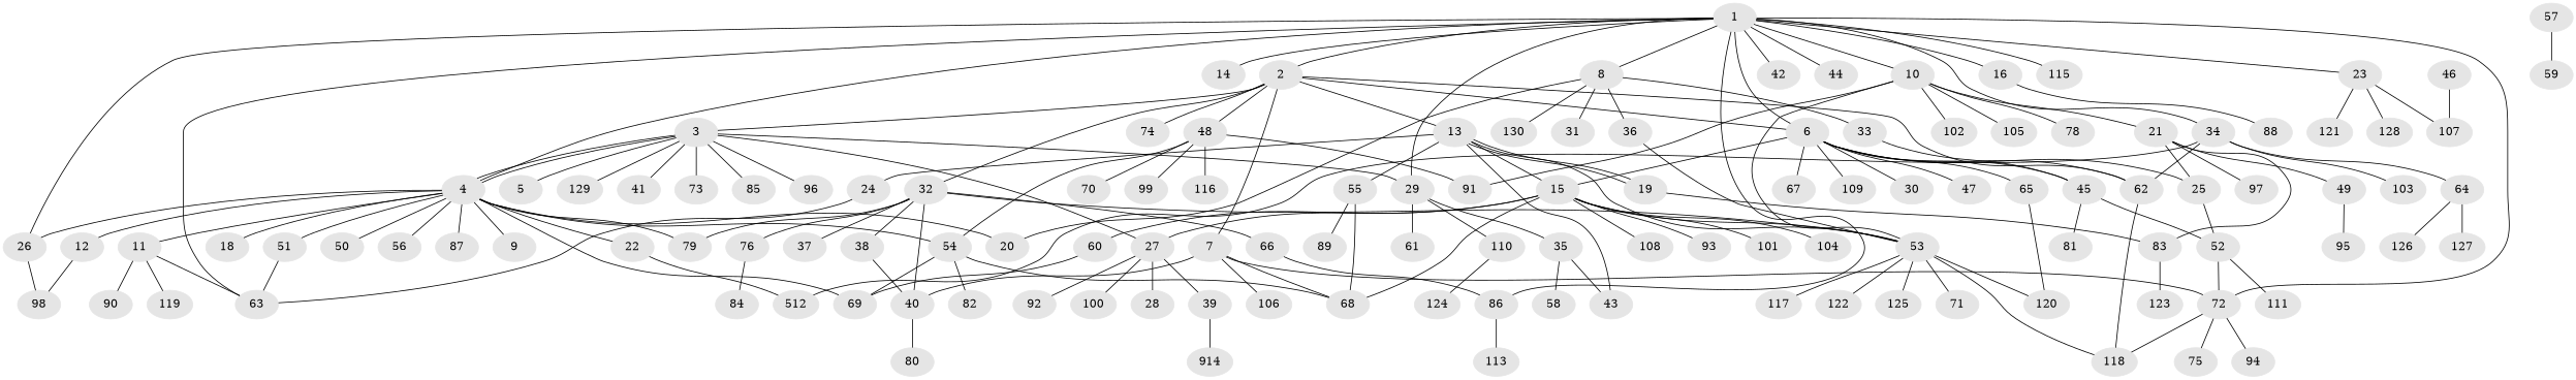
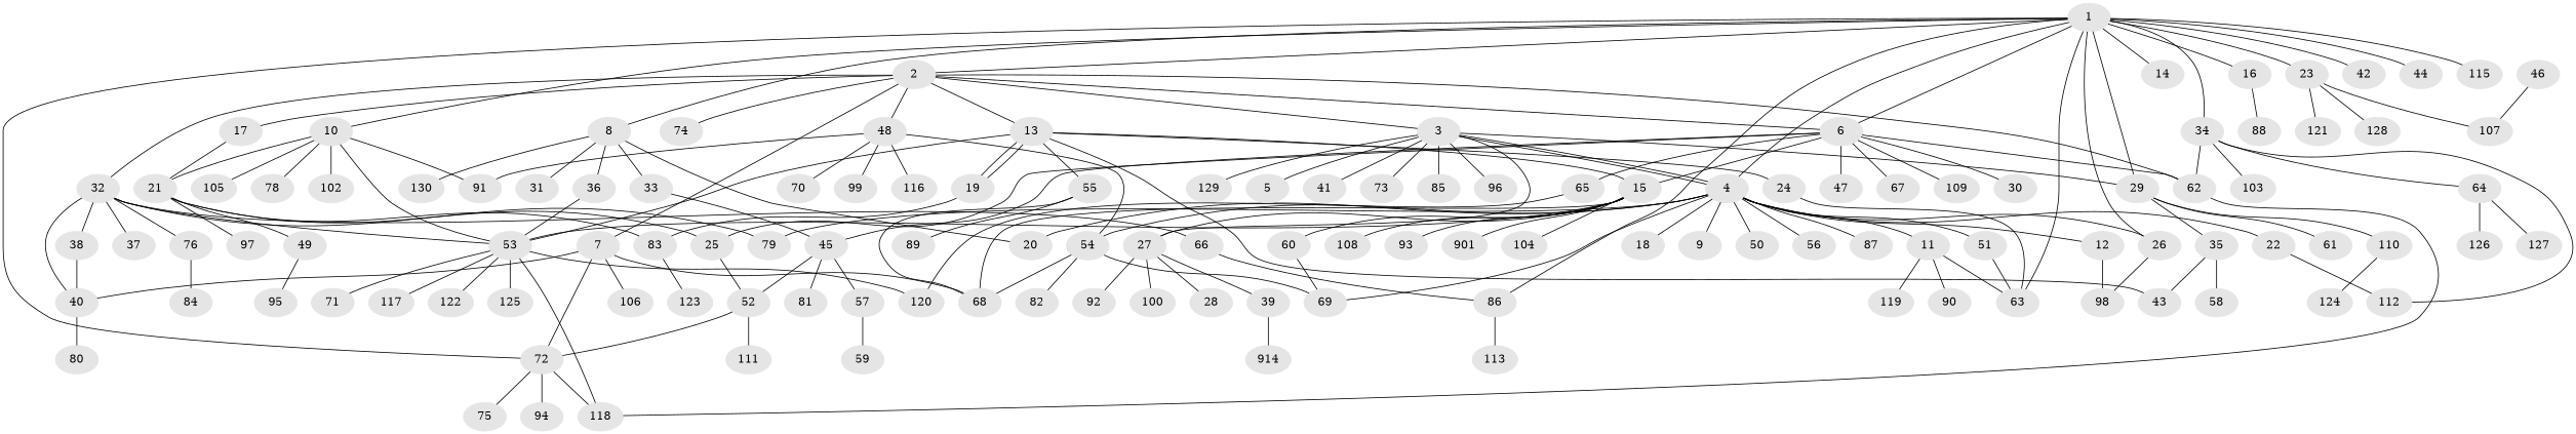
  graph {
    node [color=gray90 style=filled]
    1
    2
    4
    6
    8
    10
    14
    16
    23
    26
    29
    34
    42
    44
    63
    72
    86
    115
    3
    7
    13
+   17
    32
    48
    62
    74
    9
    11
    12
    18
    20
    22
    50
    51
    54
    56
    69
    79
    87
    15
    25
    30
    45
    47
    65
    67
    109
    31
    33
    36
    130
    21
    53
    78
    91
    102
    105
    88
    107
    121
    128
    98
    35
    61
    110
-   112 [label=512]
+   112
    64
    103
    118
    75
    94
    113
    5
    27
    41
    73
    85
    96
    129
    40
    68
    106
    19
    24
    43
    55
    37
    38
    66
    76
    70
    99
    116
    28
    39
    92
    100
    90
    119
    82
    60
    93
-   101
+   101 [label=901]
    104
    108
    52
    57
    81
    120
    80
    83
    49
    97
    71
    117
    122
    125
    89
    123
    95
    46
    111
    n123 [label=914]
    58
    124
    84
    126
    127
    59
    1 -- 2
    1 -- 4
    1 -- 6
    1 -- 8
    1 -- 10
    1 -- 14
    1 -- 16
    1 -- 23
    1 -- 26
    1 -- 29
    1 -- 34
    1 -- 42
    1 -- 44
    1 -- 63
    1 -- 72
    1 -- 86
    1 -- 115
    2 -- 6
    2 -- 3
    2 -- 7
    2 -- 13
+   2 -- 17
    2 -- 32
    2 -- 48
    2 -- 62
    2 -- 74
    4 -- 26
    4 -- 9
    4 -- 11
    4 -- 12
    4 -- 18
    4 -- 20
    4 -- 22
    4 -- 50
    4 -- 51
    4 -- 54
    4 -- 56
    4 -- 69
    4 -- 79
    4 -- 87
    6 -- 62
    6 -- 15
    6 -- 25
    6 -- 30
    6 -- 45
    6 -- 47
    6 -- 65
    6 -- 67
    6 -- 109
    8 -- 20
    8 -- 31
    8 -- 33
    8 -- 36
    8 -- 130
    10 -- 21
    10 -- 53
    10 -- 78
    10 -- 91
    10 -- 102
    10 -- 105
    16 -- 88
    23 -- 107
    23 -- 121
    23 -- 128
    26 -- 98
    29 -- 35
    29 -- 61
    29 -- 110
    34 -- 62
    34 -- 112
    34 -- 64
    34 -- 103
    72 -- 118
    72 -- 75
    72 -- 94
    86 -- 113
    3 -- 4
    3 -- 4
    3 -- 29
    3 -- 5
    3 -- 27
    3 -- 41
    3 -- 73
    3 -- 85
    3 -- 96
    3 -- 129
    7 -- 72
    7 -- 40
    7 -- 68
    7 -- 106
    13 -- 15
    13 -- 53
    13 -- 19
    13 -- 19
    13 -- 24
    13 -- 43
    13 -- 55
+   17 -- 21
    32 -- 79
    32 -- 53
    32 -- 40
    32 -- 37
    32 -- 38
    32 -- 66
    32 -- 76
    48 -- 54
    48 -- 91
    48 -- 70
    48 -- 99
    48 -- 116
    62 -- 118
    11 -- 63
    11 -- 90
    11 -- 119
    12 -- 98
    22 -- 112
    51 -- 63
    54 -- 69
    54 -- 68
    54 -- 82
    15 -- 53
    15 -- 27
    15 -- 68
    15 -- 60
    15 -- 93
    15 -- 101
    15 -- 104
    15 -- 108
    25 -- 52
    45 -- 52
+   45 -- 57
    45 -- 81
    65 -- 120
    33 -- 45
    36 -- 53
    21 -- 25
    21 -- 83
    21 -- 49
    21 -- 97
    53 -- 118
    53 -- 120
    53 -- 71
    53 -- 117
    53 -- 122
    53 -- 125
    35 -- 43
    35 -- 58
    110 -- 124
    64 -- 126
    64 -- 127
    27 -- 28
    27 -- 39
    27 -- 92
    27 -- 100
    40 -- 80
    19 -- 83
    24 -- 63
    55 -- 68
    55 -- 89
    38 -- 40
    66 -- 86
    76 -- 84
    39 -- n123
    60 -- 69
    52 -- 72
    52 -- 111
    57 -- 59
    83 -- 123
    49 -- 95
    46 -- 107
  }
